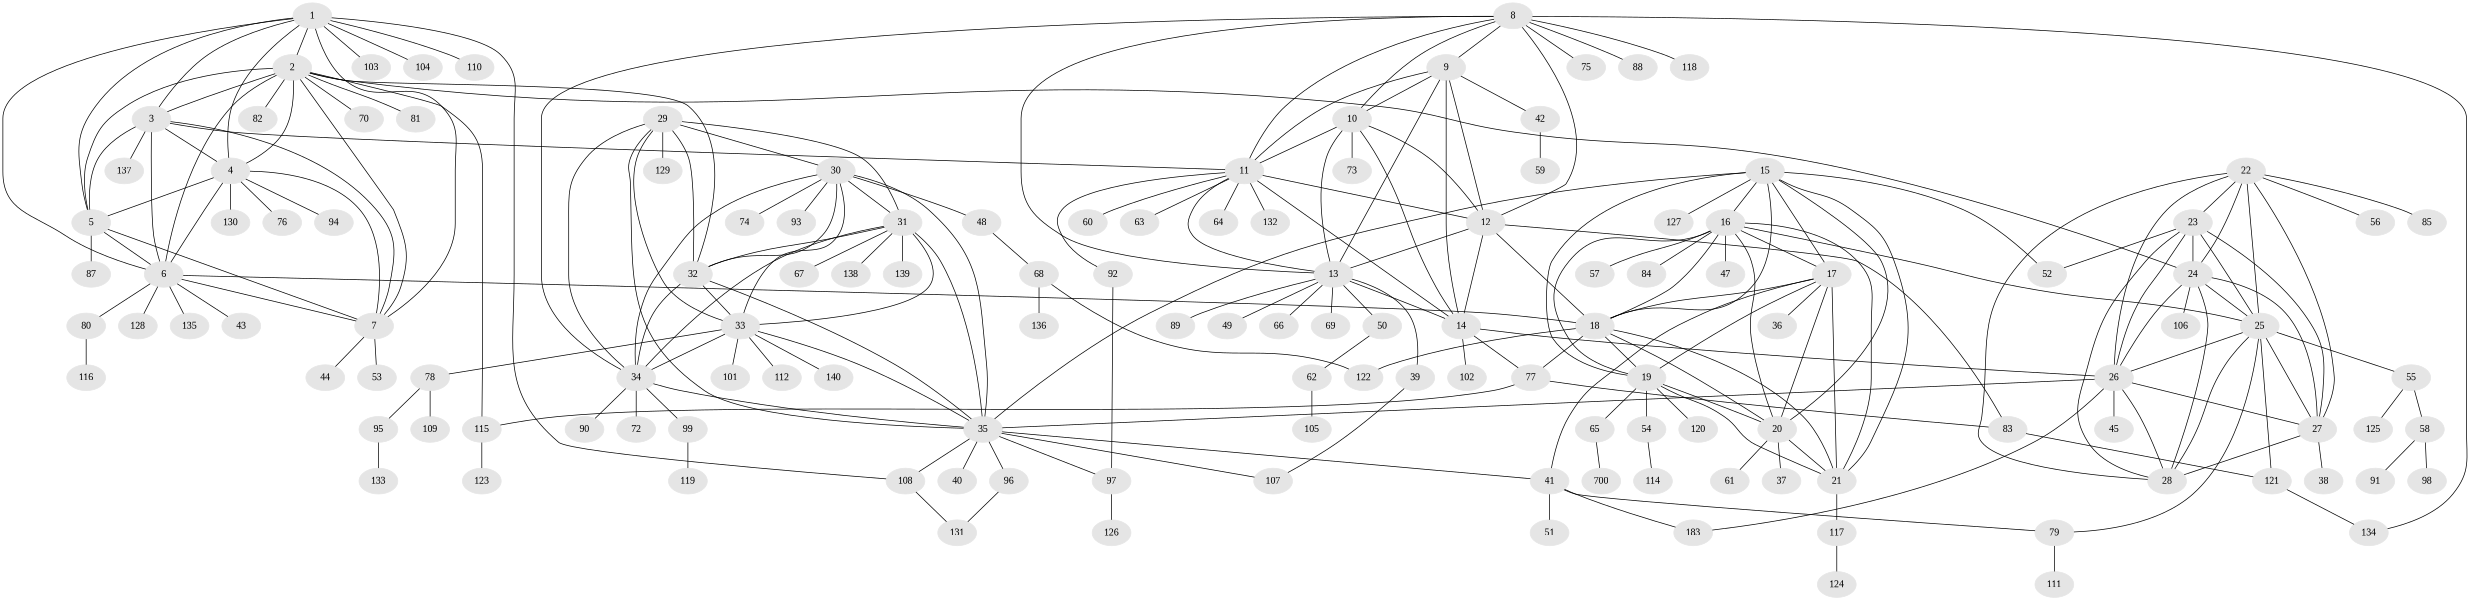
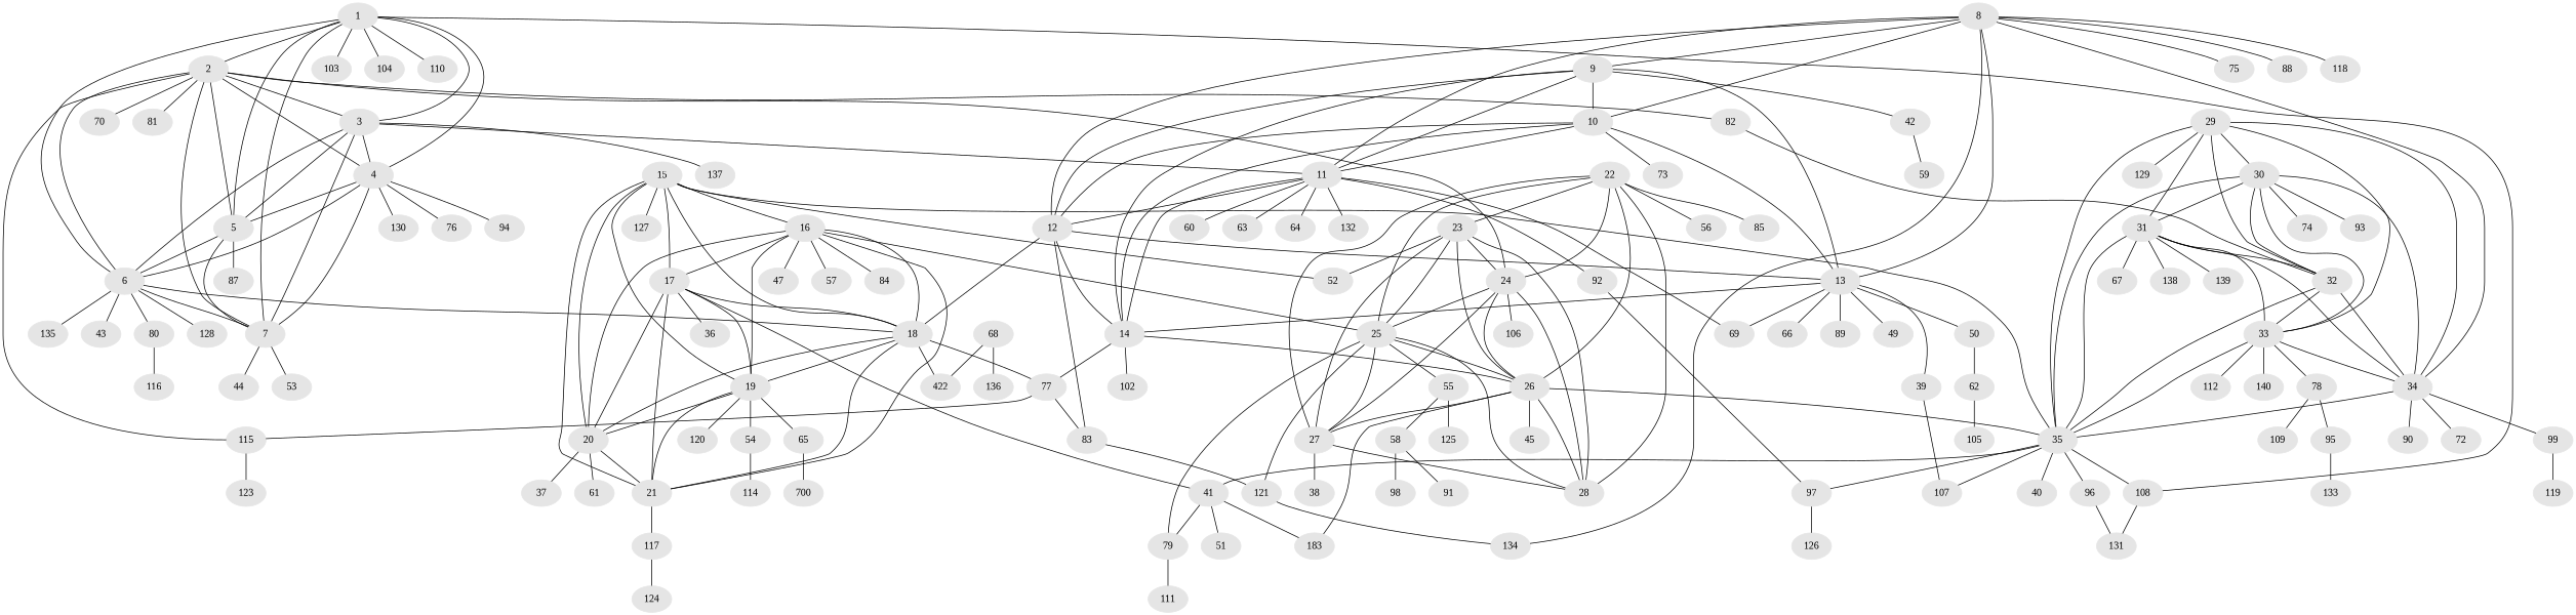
  graph {
    fontname="Liberation Serif"
    node [color=gray90 fontname="Liberation Serif" style=filled]
    edge [fontname="Liberation Serif"]
    1
    2
    3
    4
    5
    6
    7
    103
    104
    108
    110
    24
    32
    70
    81
    82
    115
    11
    137
    76
    94
    130
    87
    18
    43
    80
    128
    135
    44
    53
    131
    26
    25
    27
    28
    106
    34
    35
    33
    123
    12
    13
    14
    60
    63
    64
    92
    132
    77
    19
    20
    21
-   122
+   122 [label=422]
    116
    8
    9
    10
    75
    88
    118
    134
    42
    73
    83
    39
    49
    50
    66
    69
    89
    102
    72
    90
    99
    59
    97
    126
    121
    107
    62
    45
    n82 [label=183]
    15
    16
    17
    52
    127
    47
    57
    84
    36
    41
    54
    65
    120
    37
    61
    117
    40
    96
    55
    79
    51
    114
    n105 [label=700]
    124
    22
    23
    56
    85
    38
    58
    125
    111
    29
    30
    31
    129
-   48
    74
    93
    67
    138
    139
    78
-   101
    112
    140
    68
    95
    109
    119
    136
    105
    91
    98
    133
    1 -- 2
    1 -- 3
    1 -- 4
    1 -- 5
    1 -- 6
    1 -- 7
    1 -- 103
    1 -- 104
    1 -- 108
    1 -- 110
    2 -- 3
    2 -- 4
    2 -- 5
    2 -- 6
    2 -- 7
    2 -- 24
-   2 -- 32
+   82 -- 32
    2 -- 70
    2 -- 81
    2 -- 82
    2 -- 115
    3 -- 4
    3 -- 5
    3 -- 6
    3 -- 7
    3 -- 11
    3 -- 137
    4 -- 5
    4 -- 6
    4 -- 7
    4 -- 76
    4 -- 94
    4 -- 130
    5 -- 6
    5 -- 7
    5 -- 87
    6 -- 7
    6 -- 18
    6 -- 43
    6 -- 80
    6 -- 128
    6 -- 135
    7 -- 44
    7 -- 53
    108 -- 131
    24 -- 26
    24 -- 25
    24 -- 27
    24 -- 28
    24 -- 106
    32 -- 34
    32 -- 35
    32 -- 33
    115 -- 123
    11 -- 12
-   11 -- 13
+   11 -- 69
    11 -- 14
    11 -- 60
    11 -- 63
    11 -- 64
    11 -- 92
    11 -- 132
    18 -- 77
    18 -- 19
    18 -- 20
    18 -- 21
    18 -- 122
    80 -- 116
    26 -- 27
    26 -- 28
    26 -- 35
    26 -- 45
    26 -- n82
    25 -- 26
    25 -- 27
    25 -- 28
    25 -- 121
    25 -- 55
    25 -- 79
    27 -- 28
    27 -- 38
    34 -- 35
    34 -- 72
    34 -- 90
    34 -- 99
    35 -- 108
    35 -- 97
    35 -- 107
    35 -- 41
    35 -- 40
    35 -- 96
    33 -- 34
    33 -- 35
    33 -- 78
-   33 -- 101
    33 -- 112
    33 -- 140
    12 -- 18
    12 -- 13
    12 -- 14
    12 -- 83
    13 -- 14
    13 -- 39
    13 -- 49
    13 -- 50
    13 -- 66
    13 -- 69
    13 -- 89
    14 -- 26
    14 -- 77
    14 -- 102
    92 -- 97
    77 -- 115
    77 -- 83
    19 -- 20
    19 -- 21
    19 -- 54
    19 -- 65
    19 -- 120
    20 -- 21
    20 -- 37
    20 -- 61
    21 -- 117
    8 -- 11
    8 -- 34
    8 -- 12
    8 -- 13
    8 -- 9
    8 -- 10
    8 -- 75
    8 -- 88
    8 -- 118
    8 -- 134
    9 -- 11
    9 -- 12
    9 -- 13
    9 -- 14
    9 -- 10
    9 -- 42
    10 -- 11
    10 -- 12
    10 -- 13
    10 -- 14
    10 -- 73
    42 -- 59
    83 -- 121
    39 -- 107
    50 -- 62
    99 -- 119
    97 -- 126
    121 -- 134
    62 -- 105
    15 -- 18
    15 -- 35
    15 -- 19
    15 -- 20
    15 -- 21
    15 -- 16
    15 -- 17
    15 -- 52
    15 -- 127
    16 -- 18
    16 -- 25
    16 -- 19
    16 -- 20
    16 -- 21
    16 -- 17
    16 -- 47
    16 -- 57
    16 -- 84
    17 -- 18
    17 -- 19
    17 -- 20
    17 -- 21
    17 -- 36
    17 -- 41
    41 -- n82
    41 -- 79
    41 -- 51
    54 -- 114
    65 -- n105
    117 -- 124
    96 -- 131
    55 -- 58
    55 -- 125
    79 -- 111
    22 -- 24
    22 -- 26
    22 -- 25
    22 -- 27
    22 -- 28
    22 -- 23
    22 -- 56
    22 -- 85
    23 -- 24
    23 -- 26
    23 -- 25
    23 -- 27
    23 -- 28
    23 -- 52
    58 -- 91
    58 -- 98
    29 -- 32
    29 -- 34
    29 -- 35
    29 -- 33
    29 -- 30
    29 -- 31
    29 -- 129
    30 -- 32
    30 -- 34
    30 -- 35
    30 -- 33
    30 -- 31
-   30 -- 48
    30 -- 74
    30 -- 93
    31 -- 32
    31 -- 34
    31 -- 35
    31 -- 33
    31 -- 67
    31 -- 138
    31 -- 139
-   48 -- 68
    78 -- 95
    78 -- 109
    68 -- 122
    68 -- 136
    95 -- 133
  }
